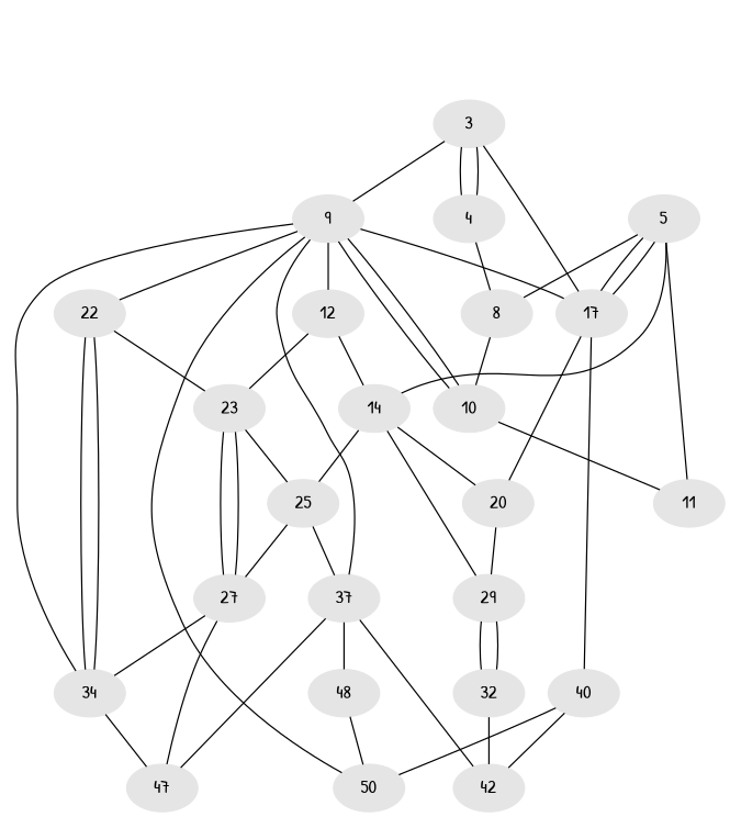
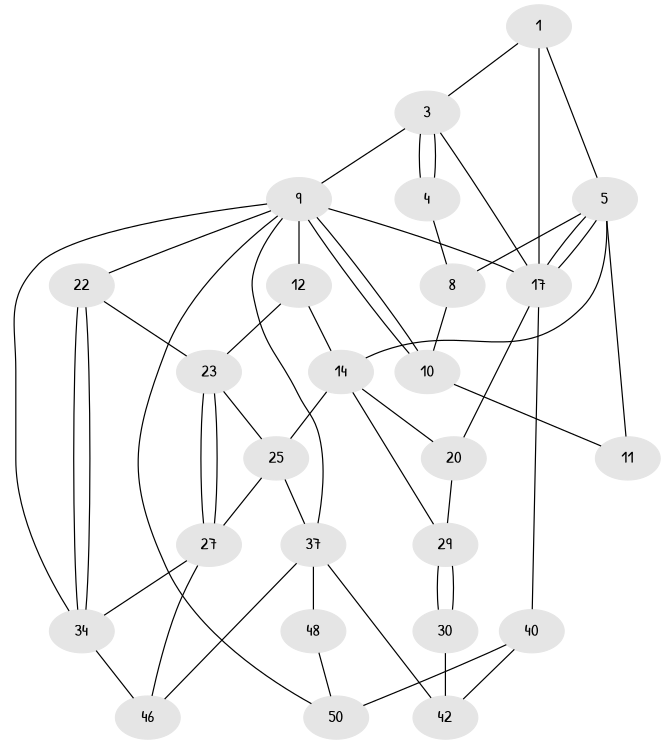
  graph {
    fontname="Patrick Hand"
    node [color=gray90 fontname="Patrick Hand" style=filled]
    edge [fontname="Patrick Hand"]
+   1 [super="+2"]
    3
    5 [super="+6"]
    17 [super="+18"]
    4
    9 [super="+13+36"]
    8
    11
    14 [super="+15+21"]
    20
    40 [super="+41+49"]
    10
    12 [super="+16"]
    22
    34 [super="+35"]
    37 [super="+38+47"]
    50 [super="+51"]
    25 [super="+26"]
    29 [super="+33"]
    23 [super="+24"]
-   46 [label=47]
+   46
    42
    48
    27 [super="+39"]
-   30 [super="+31" label=32]
+   30 [super="+31"]
+   1 -- 3
+   1 -- 5
+   1 -- 17
    3 -- 17
    3 -- 4
    3 -- 4
    3 -- 9
    5 -- 17
    5 -- 17
    5 -- 8
    5 -- 11
    5 -- 14
    17 -- 20
    17 -- 40 [weight=2]
    4 -- 8
    9 -- 17
    9 -- 10
    9 -- 10
    9 -- 12
    9 -- 22
    9 -- 34
    9 -- 37
    9 -- 50
    8 -- 10
    14 -- 20
    14 -- 25
    14 -- 29
    20 -- 29
    40 -- 50 [weight=2]
    40 -- 42
    10 -- 11
    12 -- 14
    12 -- 23
    22 -- 34
    22 -- 34
    22 -- 23
    34 -- 46
    37 -- 46
    37 -- 42
    37 -- 48 [weight=2]
    25 -- 37
    25 -- 27
    29 -- 30 [weight=2]
    29 -- 30
    23 -- 25
    23 -- 27
    23 -- 27
    48 -- 50
    27 -- 34
    27 -- 46
    30 -- 42
  }
